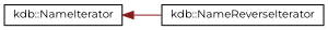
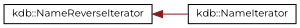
  digraph {
    rankdir=LR
    fontname=Montserrat
    node [color=black fillcolor=white fontname=Montserrat fontsize=10 shape=record style=filled]
    n1 [height=0.2 label="kdb::NameIterator" width=0.4]
    n2 [height=0.2 label="kdb::NameReverseIterator" width=0.4]
-   n1 -> n2 [color=firebrick4 dir=back fontname=Montserrat fontsize=10 labelfontname=Helvetica labelfontsize=10 style=solid]
+   n2 -> n1 [color=firebrick4 dir=back fontname=Montserrat fontsize=10 labelfontname=Helvetica labelfontsize=10 style=solid]
  }
